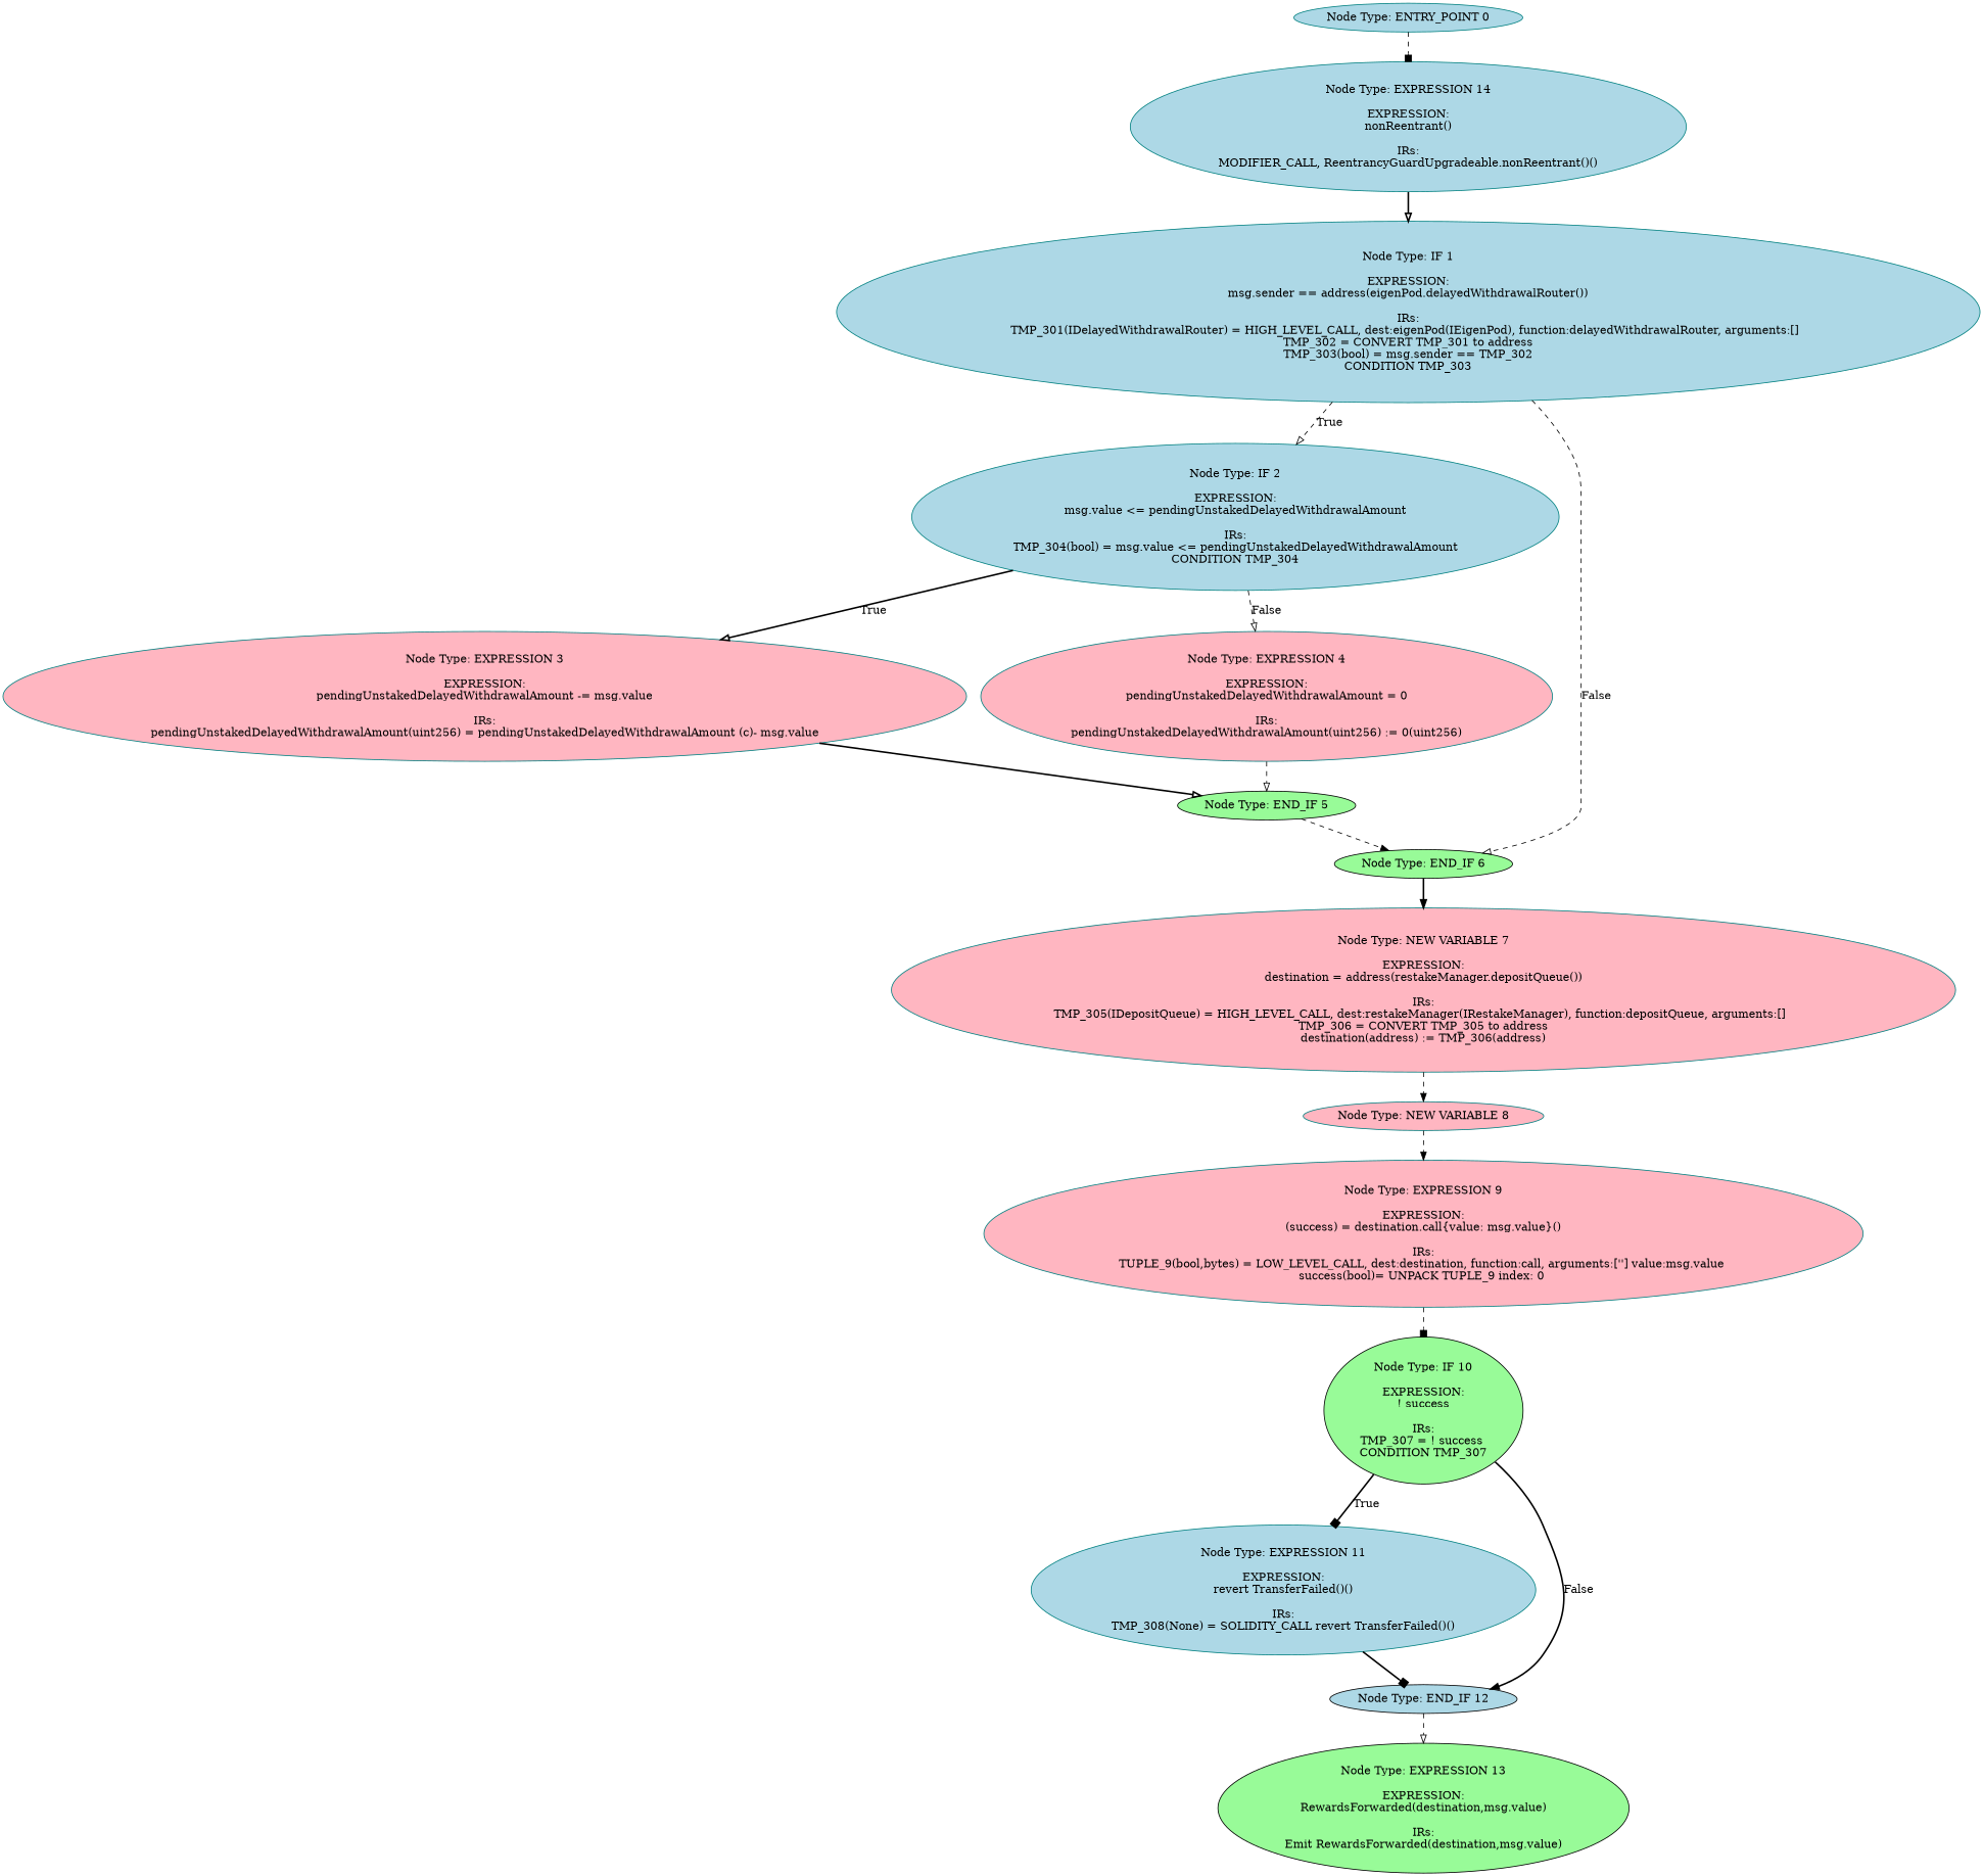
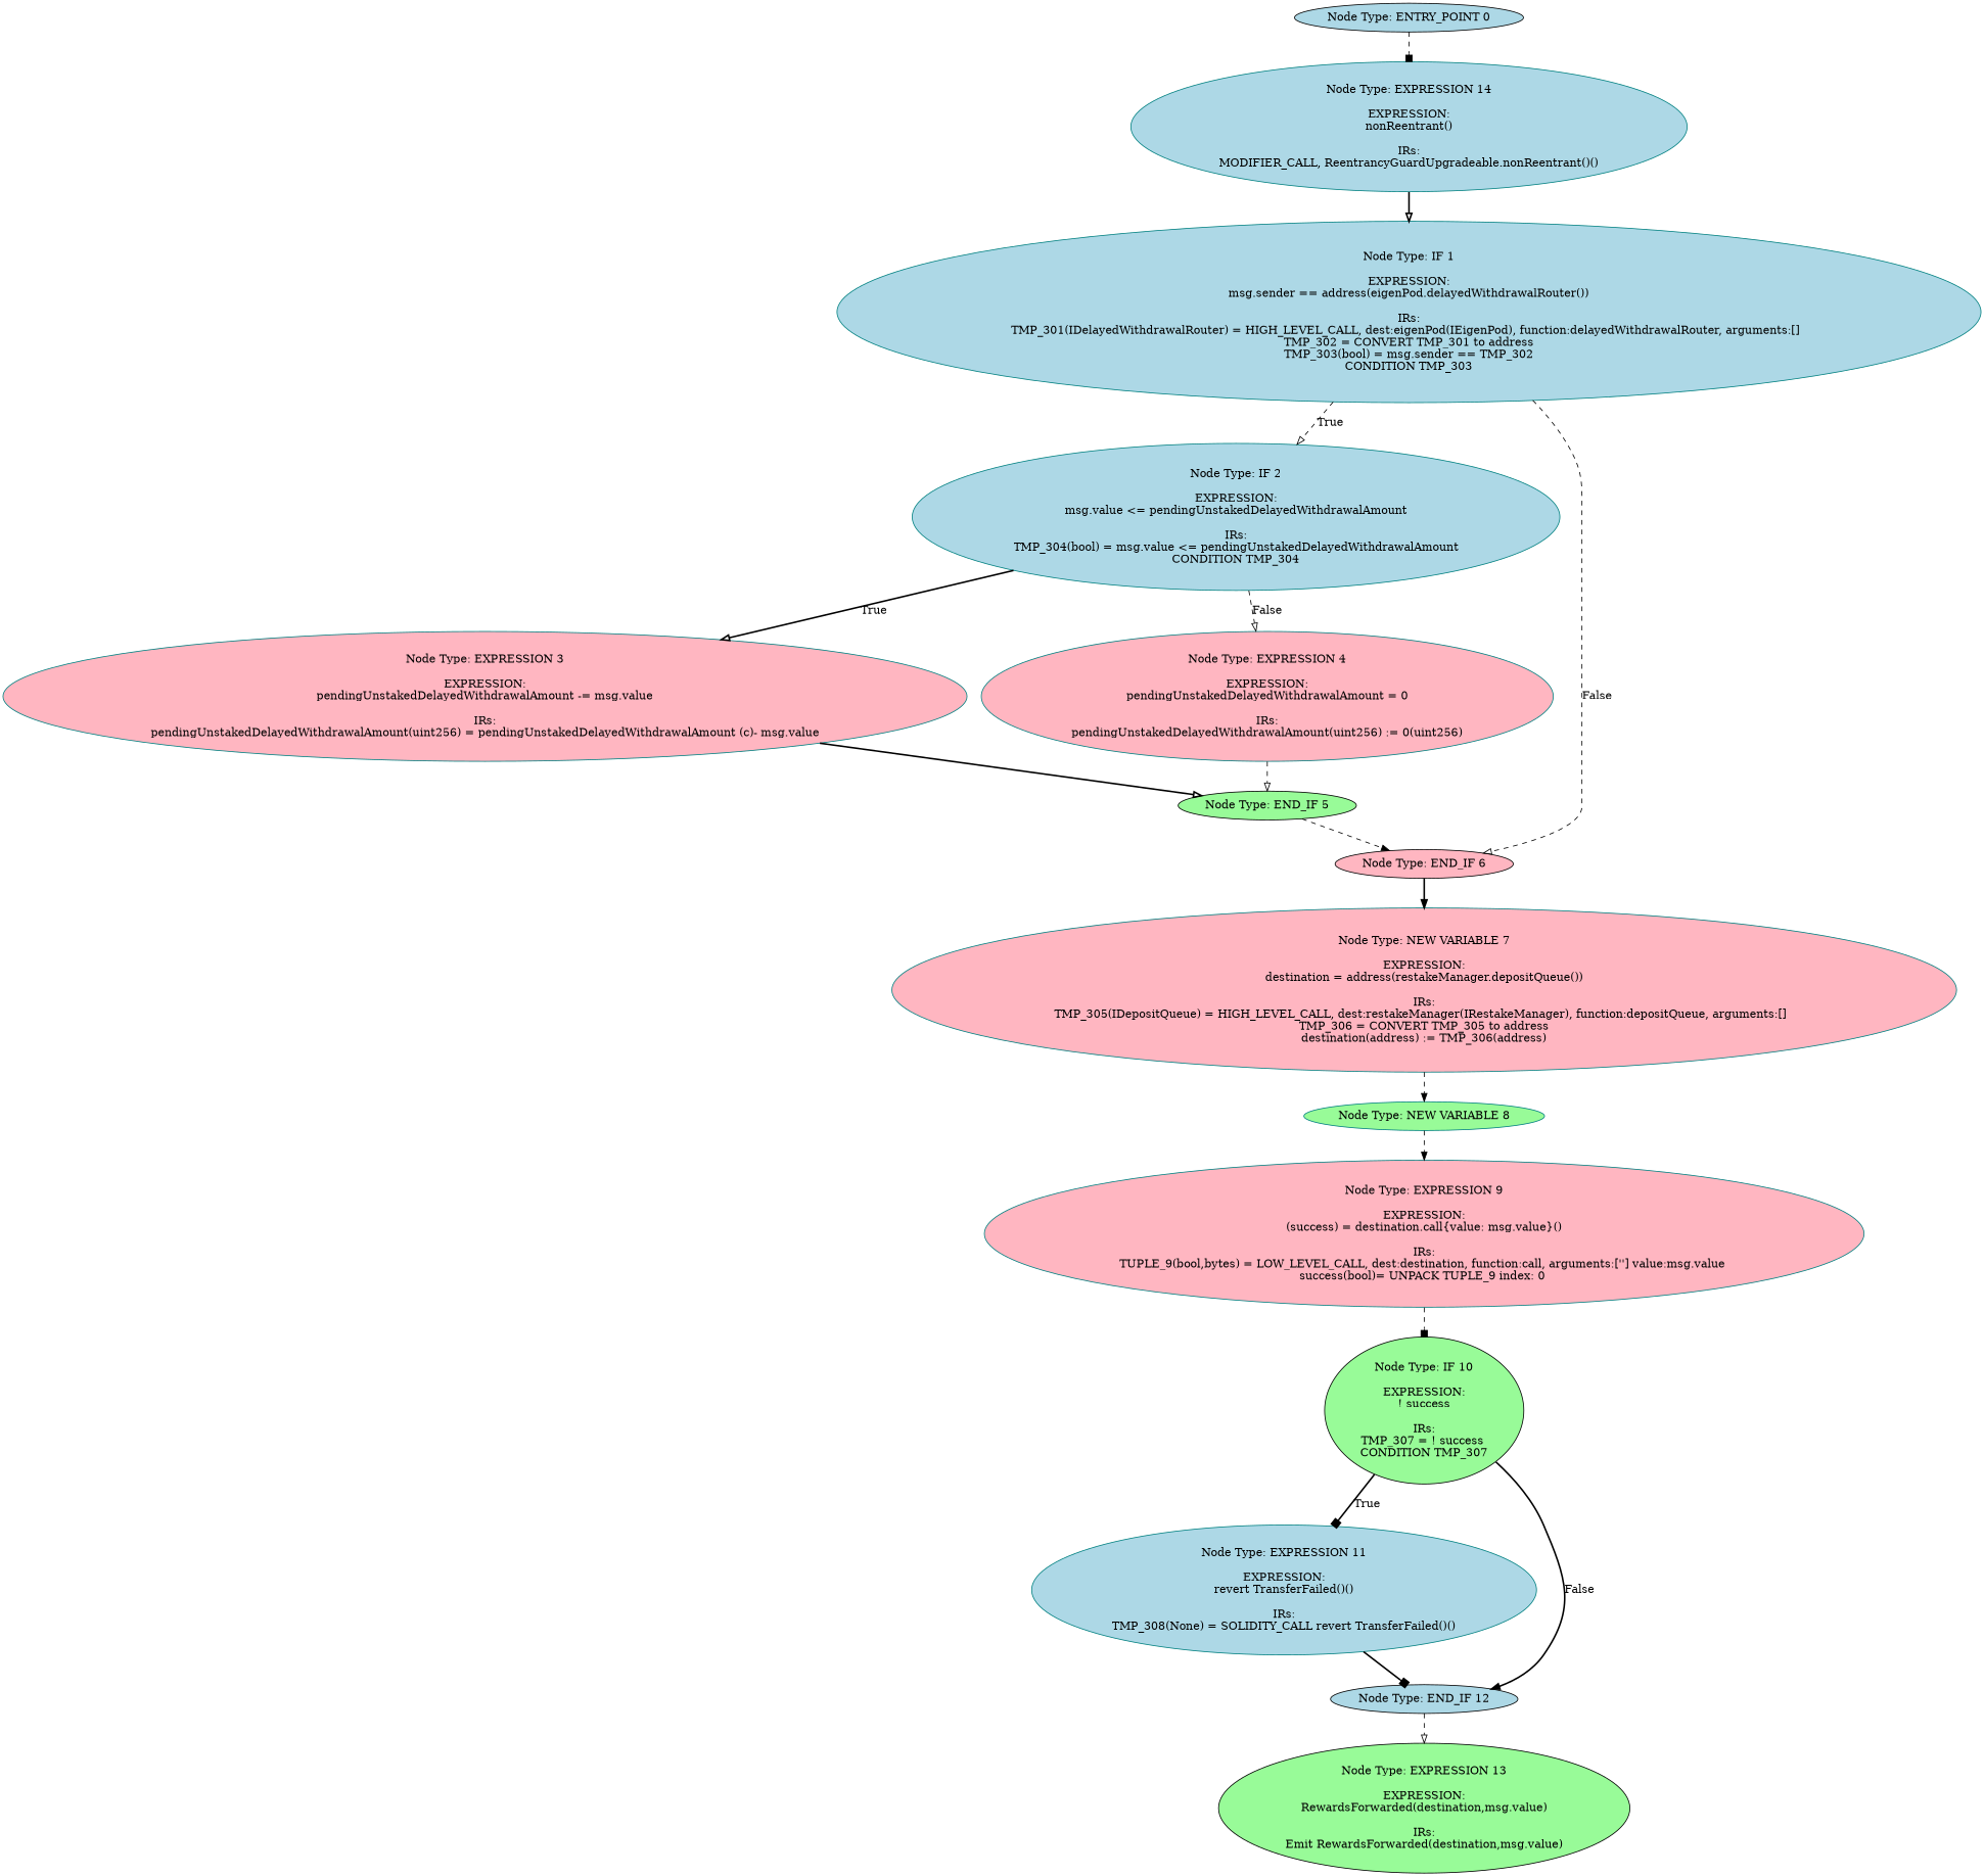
  digraph {
    node [color=teal fillcolor=lightblue style=filled]
    edge [arrowhead=onormal style=dashed]
-   n1 [label="Node Type: ENTRY_POINT 0\n"]
+   n1 [color=black label="Node Type: ENTRY_POINT 0\n"]
    n2 [label="Node Type: EXPRESSION 14\n\nEXPRESSION:\nnonReentrant()\n\nIRs:\nMODIFIER_CALL, ReentrancyGuardUpgradeable.nonReentrant()()"]
    n3 [label="Node Type: IF 1\n\nEXPRESSION:\nmsg.sender == address(eigenPod.delayedWithdrawalRouter())\n\nIRs:\nTMP_301(IDelayedWithdrawalRouter) = HIGH_LEVEL_CALL, dest:eigenPod(IEigenPod), function:delayedWithdrawalRouter, arguments:[]  \nTMP_302 = CONVERT TMP_301 to address\nTMP_303(bool) = msg.sender == TMP_302\nCONDITION TMP_303"]
    n4 [label="Node Type: IF 2\n\nEXPRESSION:\nmsg.value <= pendingUnstakedDelayedWithdrawalAmount\n\nIRs:\nTMP_304(bool) = msg.value <= pendingUnstakedDelayedWithdrawalAmount\nCONDITION TMP_304"]
-   n5 [color=black fillcolor=palegreen label="Node Type: END_IF 6\n"]
+   n5 [color=black fillcolor=lightpink label="Node Type: END_IF 6\n"]
    n6 [fillcolor=lightpink label="Node Type: EXPRESSION 3\n\nEXPRESSION:\npendingUnstakedDelayedWithdrawalAmount -= msg.value\n\nIRs:\npendingUnstakedDelayedWithdrawalAmount(uint256) = pendingUnstakedDelayedWithdrawalAmount (c)- msg.value"]
    n7 [fillcolor=lightpink label="Node Type: EXPRESSION 4\n\nEXPRESSION:\npendingUnstakedDelayedWithdrawalAmount = 0\n\nIRs:\npendingUnstakedDelayedWithdrawalAmount(uint256) := 0(uint256)"]
    n8 [fillcolor=lightpink label="Node Type: NEW VARIABLE 7\n\nEXPRESSION:\ndestination = address(restakeManager.depositQueue())\n\nIRs:\nTMP_305(IDepositQueue) = HIGH_LEVEL_CALL, dest:restakeManager(IRestakeManager), function:depositQueue, arguments:[]  \nTMP_306 = CONVERT TMP_305 to address\ndestination(address) := TMP_306(address)"]
    n9 [color=black fillcolor=palegreen label="Node Type: END_IF 5\n"]
-   n10 [fillcolor=lightpink label="Node Type: NEW VARIABLE 8\n"]
+   n10 [fillcolor=palegreen label="Node Type: NEW VARIABLE 8\n"]
    n11 [fillcolor=lightpink label="Node Type: EXPRESSION 9\n\nEXPRESSION:\n(success) = destination.call{value: msg.value}()\n\nIRs:\nTUPLE_9(bool,bytes) = LOW_LEVEL_CALL, dest:destination, function:call, arguments:[''] value:msg.value \nsuccess(bool)= UNPACK TUPLE_9 index: 0 "]
    n12 [color=black fillcolor=palegreen label="Node Type: IF 10\n\nEXPRESSION:\n! success\n\nIRs:\nTMP_307 = ! success \nCONDITION TMP_307"]
    n13 [label="Node Type: EXPRESSION 11\n\nEXPRESSION:\nrevert TransferFailed()()\n\nIRs:\nTMP_308(None) = SOLIDITY_CALL revert TransferFailed()()"]
    n14 [color=black label="Node Type: END_IF 12\n"]
    n15 [color=black fillcolor=palegreen label="Node Type: EXPRESSION 13\n\nEXPRESSION:\nRewardsForwarded(destination,msg.value)\n\nIRs:\nEmit RewardsForwarded(destination,msg.value)"]
    n1 -> n2 [arrowhead=box]
    n2 -> n3 [style=bold]
    n3 -> n4 [label=True]
    n3 -> n5 [label=False]
    n4 -> n6 [label=True style=bold]
    n4 -> n7 [label=False]
    n5 -> n8 [arrowhead=normal style=bold]
    n6 -> n9 [style=bold]
    n7 -> n9
    n8 -> n10 [arrowhead=normal]
    n9 -> n5 [arrowhead=normal]
    n10 -> n11 [arrowhead=normal]
    n11 -> n12 [arrowhead=box]
    n12 -> n13 [arrowhead=box label=True style=bold]
    n12 -> n14 [arrowhead=normal label=False style=bold]
    n13 -> n14 [arrowhead=box style=bold]
    n14 -> n15
  }
